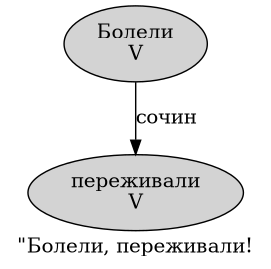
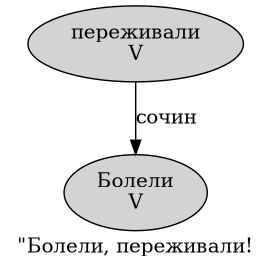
  digraph {
    label="\"Болели, переживали!"
    node [fillcolor=lightgray penwidth=1 shape=ellipse style=filled]
    n1 [label="Болели\nV"]
    n2 [label="переживали\nV"]
-   n1 -> n2 [label="сочин"]
+   n2 -> n1 [label="сочин"]
  }
